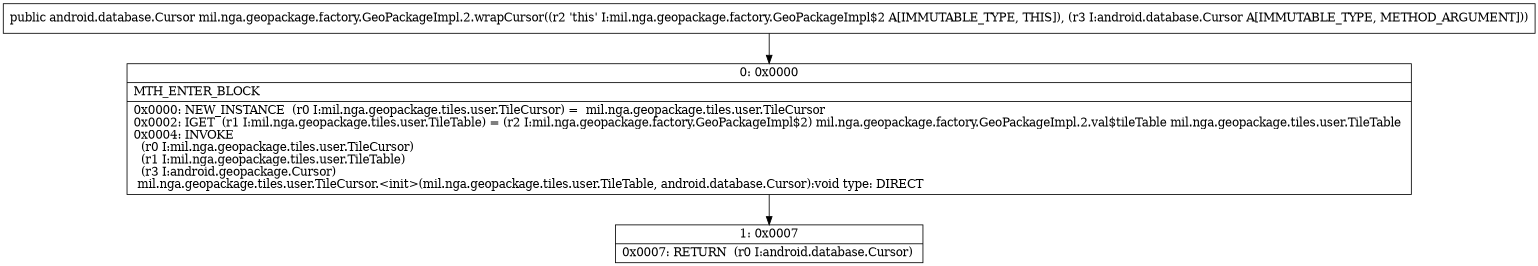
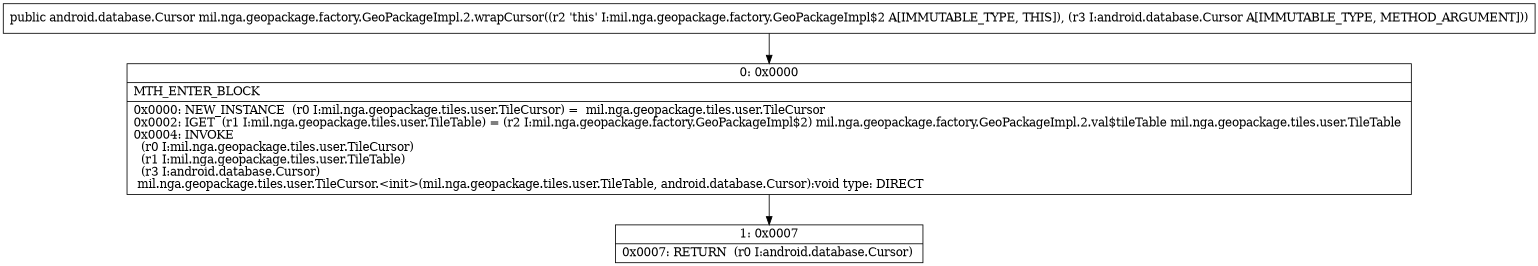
  digraph {
    node [shape=record]
-   n1 [label="{0\:\ 0x0000|MTH_ENTER_BLOCK\l|0x0000: NEW_INSTANCE  (r0 I:mil.nga.geopackage.tiles.user.TileCursor) =  mil.nga.geopackage.tiles.user.TileCursor \l0x0002: IGET  (r1 I:mil.nga.geopackage.tiles.user.TileTable) = (r2 I:mil.nga.geopackage.factory.GeoPackageImpl$2) mil.nga.geopackage.factory.GeoPackageImpl.2.val$tileTable mil.nga.geopackage.tiles.user.TileTable \l0x0004: INVOKE  \l  (r0 I:mil.nga.geopackage.tiles.user.TileCursor)\l  (r1 I:mil.nga.geopackage.tiles.user.TileTable)\l  (r3 I:android.geopackage.Cursor)\l mil.nga.geopackage.tiles.user.TileCursor.\<init\>(mil.nga.geopackage.tiles.user.TileTable, android.database.Cursor):void type: DIRECT \l}"]
+   n1 [label="{0\:\ 0x0000|MTH_ENTER_BLOCK\l|0x0000: NEW_INSTANCE  (r0 I:mil.nga.geopackage.tiles.user.TileCursor) =  mil.nga.geopackage.tiles.user.TileCursor \l0x0002: IGET  (r1 I:mil.nga.geopackage.tiles.user.TileTable) = (r2 I:mil.nga.geopackage.factory.GeoPackageImpl$2) mil.nga.geopackage.factory.GeoPackageImpl.2.val$tileTable mil.nga.geopackage.tiles.user.TileTable \l0x0004: INVOKE  \l  (r0 I:mil.nga.geopackage.tiles.user.TileCursor)\l  (r1 I:mil.nga.geopackage.tiles.user.TileTable)\l  (r3 I:android.database.Cursor)\l mil.nga.geopackage.tiles.user.TileCursor.\<init\>(mil.nga.geopackage.tiles.user.TileTable, android.database.Cursor):void type: DIRECT \l}"]
    n2 [label="{1\:\ 0x0007|0x0007: RETURN  (r0 I:android.database.Cursor) \l}"]
    n3 [label="{public android.database.Cursor mil.nga.geopackage.factory.GeoPackageImpl.2.wrapCursor((r2 'this' I:mil.nga.geopackage.factory.GeoPackageImpl$2 A[IMMUTABLE_TYPE, THIS]), (r3 I:android.database.Cursor A[IMMUTABLE_TYPE, METHOD_ARGUMENT])) }"]
    n1 -> n2
    n3 -> n1
  }
